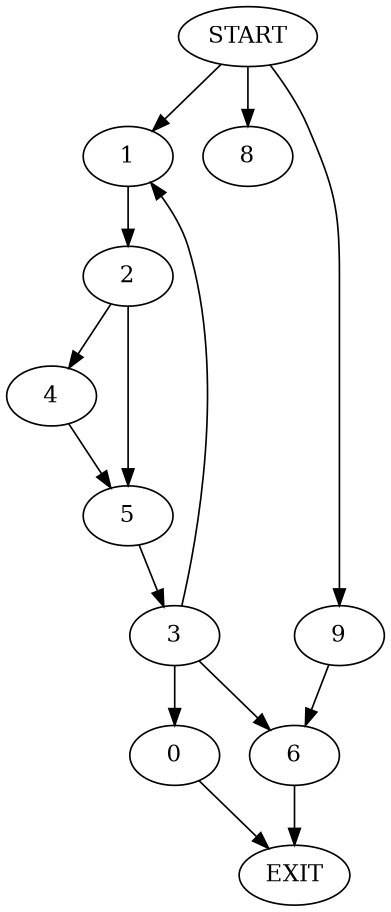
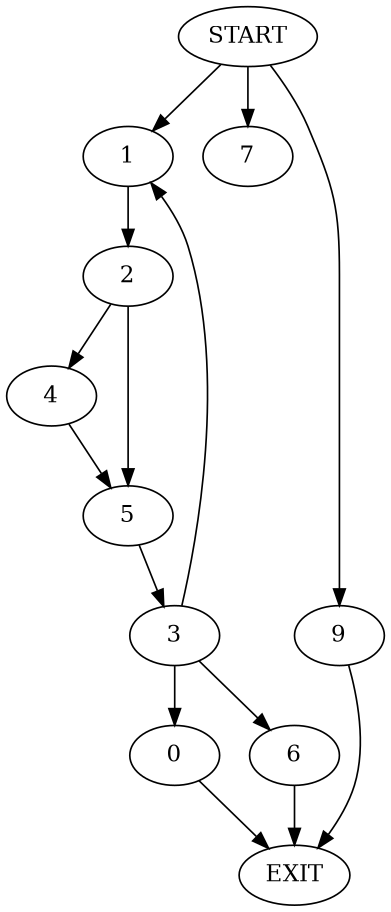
  digraph {
    n1 [label=START]
    1
-   8
+   8 [label=7]
    9
    2
    n6 [label=EXIT]
    4
    5
    3
    6
    n11 [label=0]
    n1 -> 1
    n1 -> 8
    n1 -> 9
    1 -> 2
-   9 -> 6
+   9 -> n6
    2 -> 4
    2 -> 5
    4 -> 5
    5 -> 3
    3 -> 1
    3 -> 6
    3 -> n11
    6 -> n6
    n11 -> n6
  }
